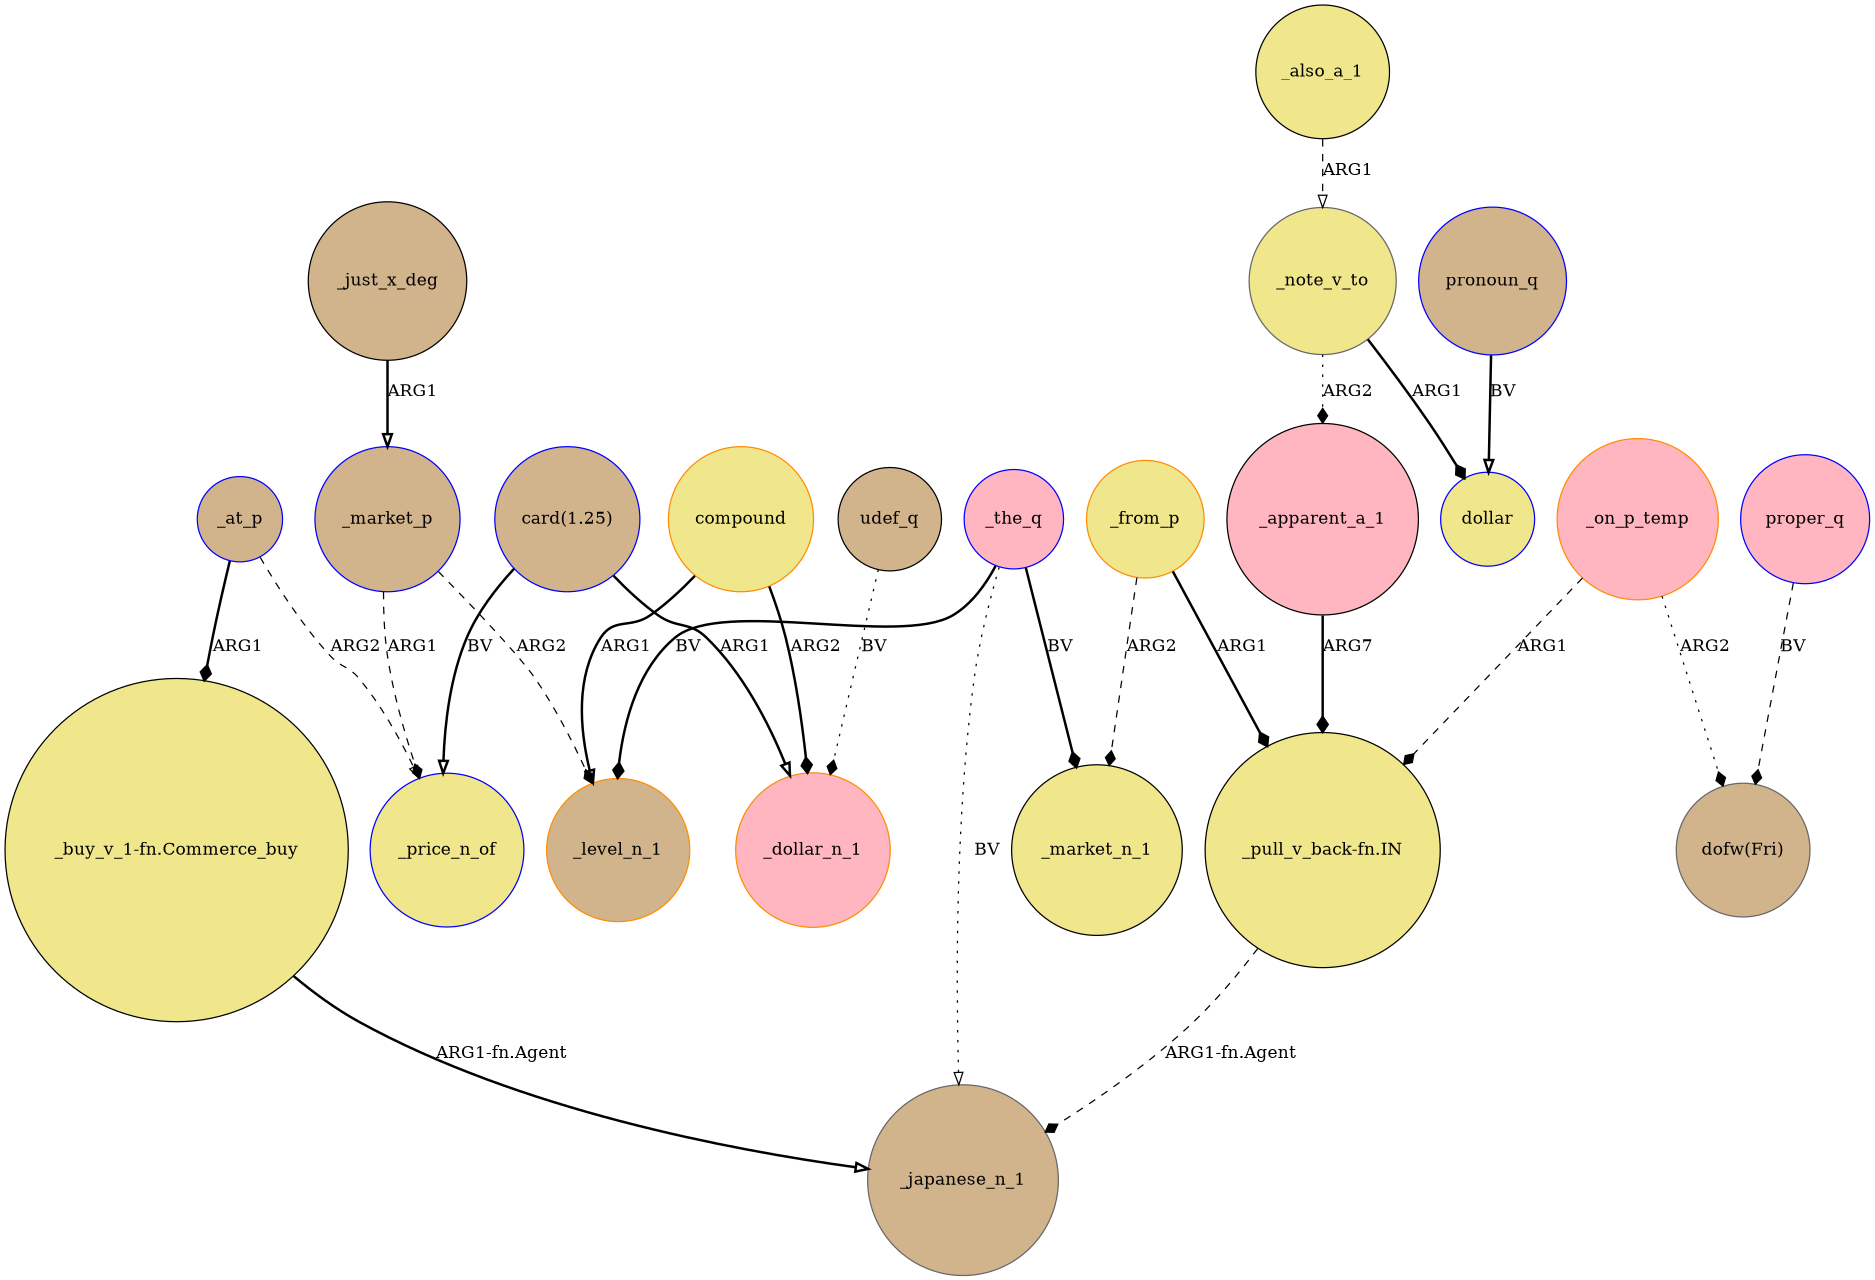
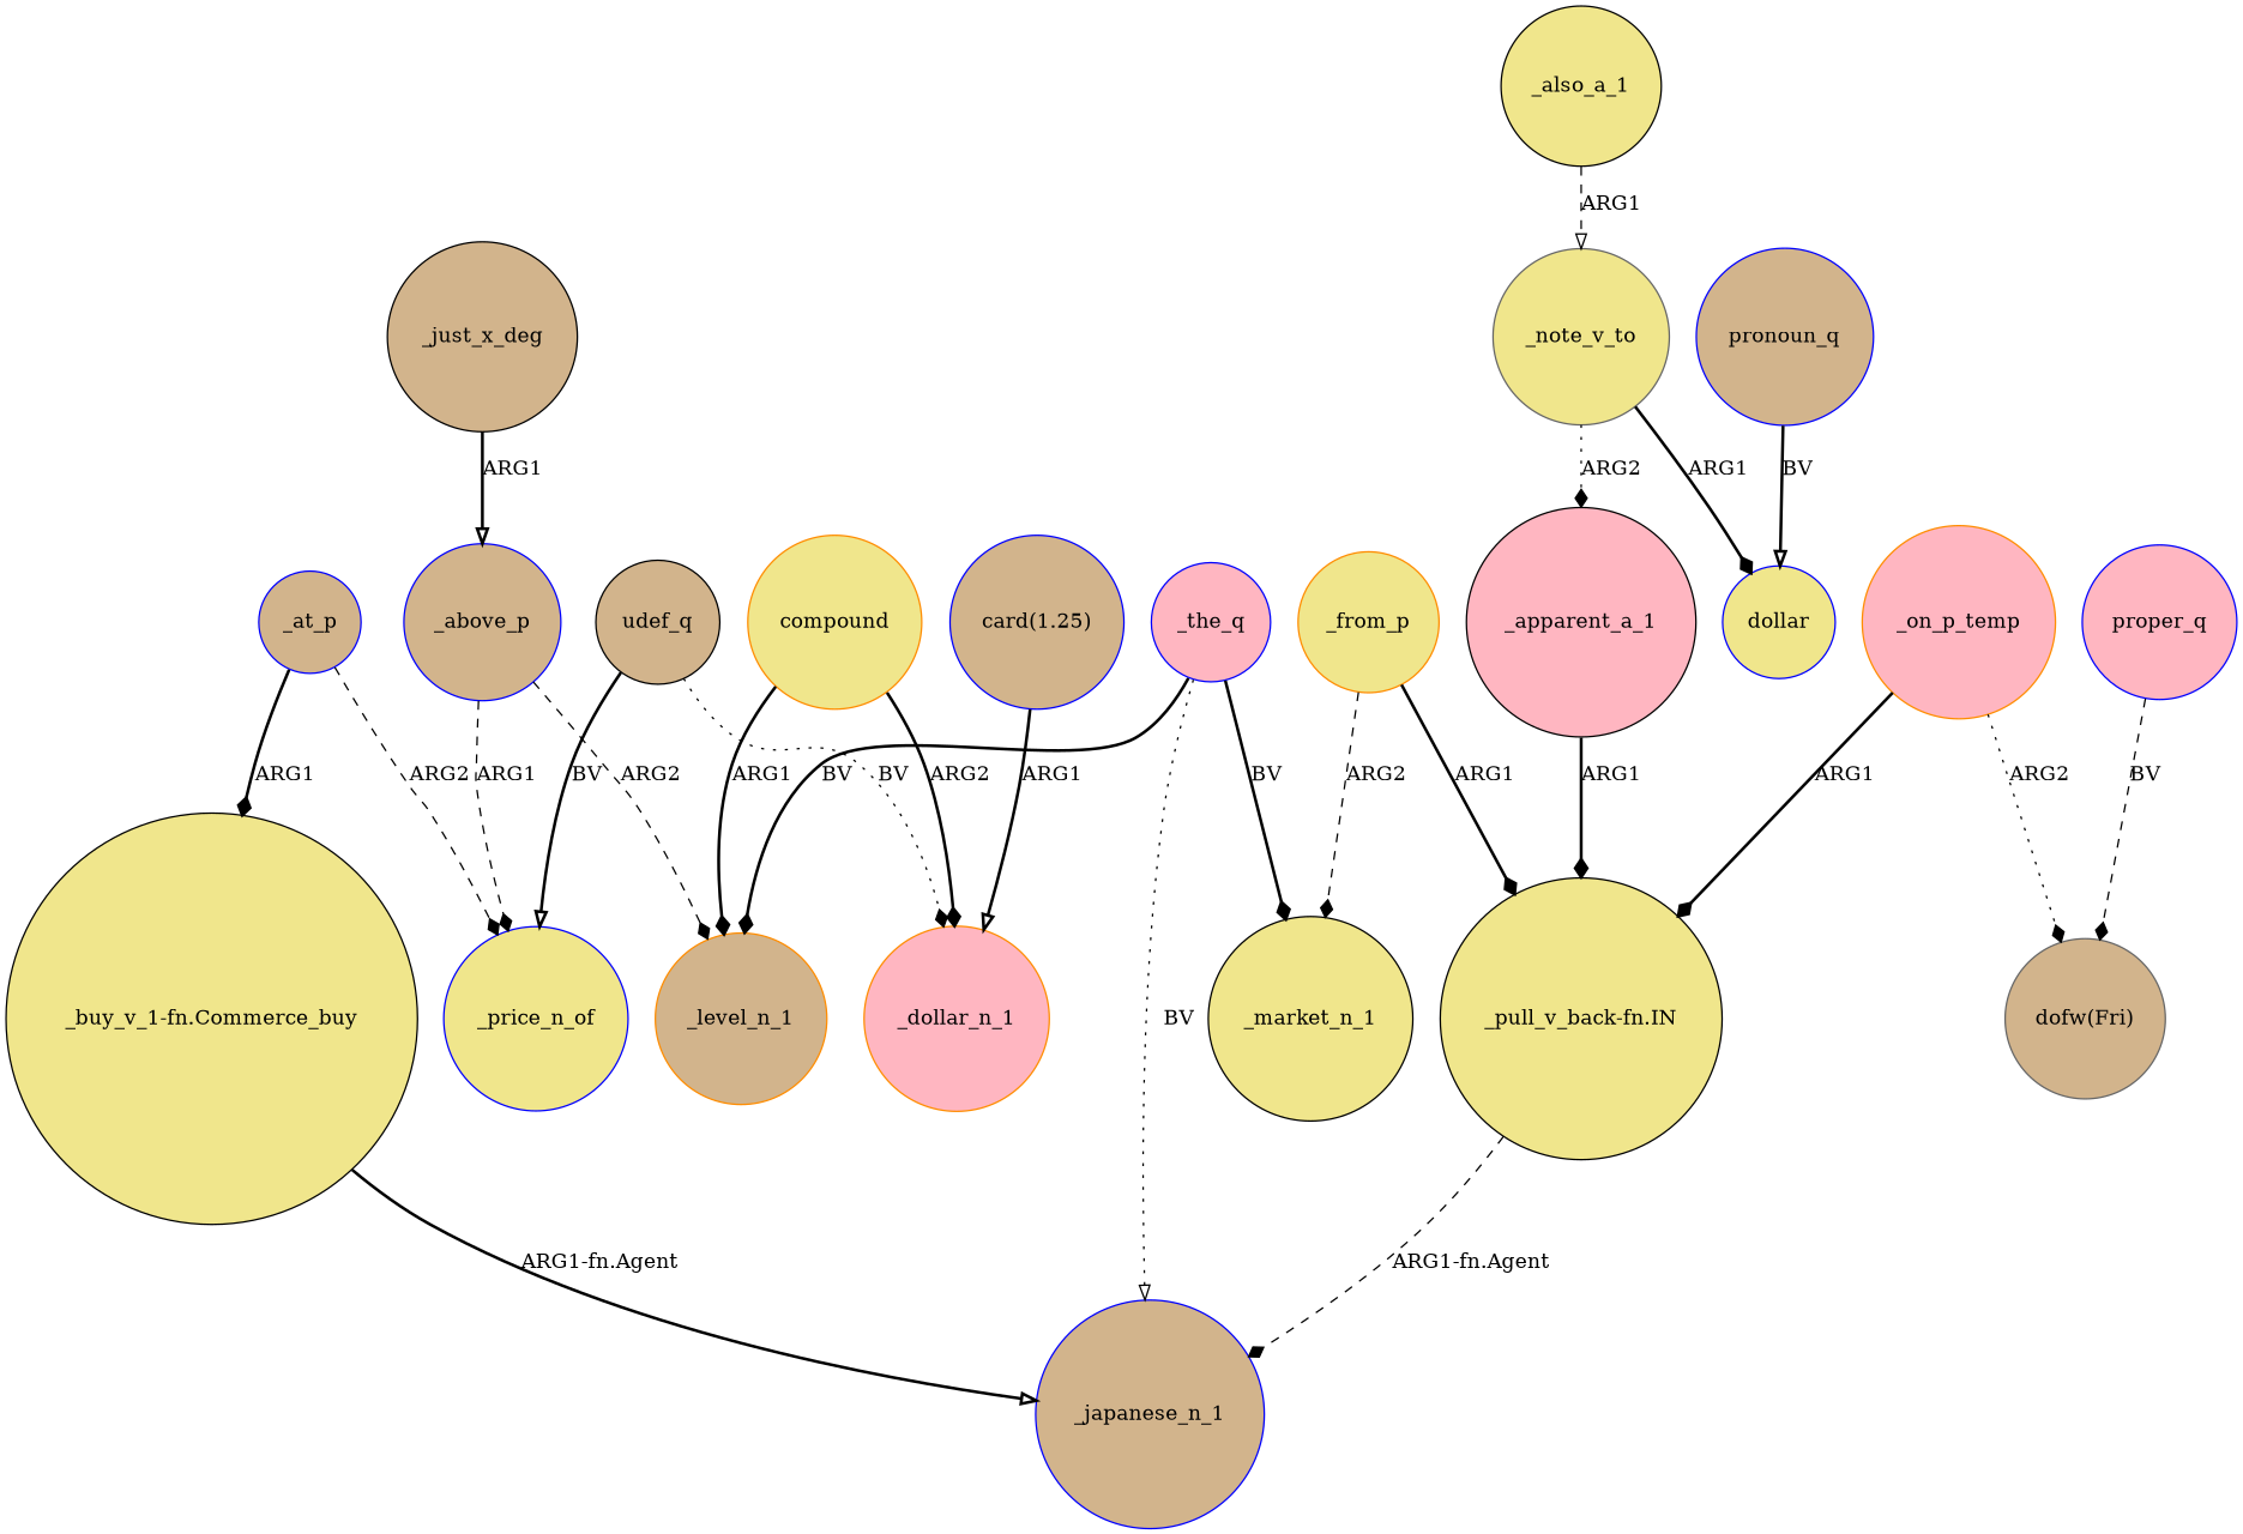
  digraph {
    node [color=blue fillcolor=khaki shape=circle style=filled]
    edge [arrowhead=diamond style=bold]
    _price_n_of
-   _above_p [fillcolor=tan label=_market_p]
+   _above_p [fillcolor=tan]
    _level_n_1 [color=darkorange fillcolor=tan]
    _dollar_n_1 [color=darkorange fillcolor=lightpink]
    "card(1.25)" [fillcolor=tan]
    proper_q [fillcolor=lightpink]
    "dofw(Fri)" [color=gray40 fillcolor=tan]
    udef_q [color=black fillcolor=tan]
    _at_p [fillcolor=tan]
    "_buy_v_1-fn.Commerce_buy" [color=black]
-   _japanese_n_1 [color=gray40 fillcolor=tan]
+   _japanese_n_1 [fillcolor=tan]
    _from_p [color=darkorange]
    "_pull_v_back-fn.IN" [color=black]
    _market_n_1 [color=black]
    _note_v_to [color=gray40]
    n16 [label=dollar]
    _apparent_a_1 [color=black fillcolor=lightpink]
    _the_q [fillcolor=lightpink]
    _also_a_1 [color=black]
    pronoun_q [fillcolor=tan]
    _on_p_temp [color=darkorange fillcolor=lightpink]
    _just_x_deg [color=black fillcolor=tan]
    compound [color=darkorange]
    _above_p -> _price_n_of [label=ARG1 style=dashed]
    _above_p -> _level_n_1 [label=ARG2 style=dashed]
    "card(1.25)" -> _dollar_n_1 [arrowhead=onormal label=ARG1]
    proper_q -> "dofw(Fri)" [label=BV style=dashed]
-   "card(1.25)" -> _price_n_of [arrowhead=onormal label=BV]
+   udef_q -> _price_n_of [arrowhead=onormal label=BV]
    udef_q -> _dollar_n_1 [label=BV style=dotted]
-   _at_p -> _price_n_of [arrowhead=onormal label=ARG2 style=dashed]
+   _at_p -> _price_n_of [label=ARG2 style=dashed]
    _at_p -> "_buy_v_1-fn.Commerce_buy" [label=ARG1]
    "_buy_v_1-fn.Commerce_buy" -> _japanese_n_1 [arrowhead=onormal label="ARG1-fn.Agent"]
    _from_p -> "_pull_v_back-fn.IN" [label=ARG1]
    _from_p -> _market_n_1 [label=ARG2 style=dashed]
    "_pull_v_back-fn.IN" -> _japanese_n_1 [label="ARG1-fn.Agent" style=dashed]
    _note_v_to -> n16 [label=ARG1]
    _note_v_to -> _apparent_a_1 [label=ARG2 style=dotted]
-   _apparent_a_1 -> "_pull_v_back-fn.IN" [label=ARG7]
+   _apparent_a_1 -> "_pull_v_back-fn.IN" [label=ARG1]
    _the_q -> _level_n_1 [label=BV]
    _the_q -> _japanese_n_1 [arrowhead=onormal label=BV style=dotted]
    _the_q -> _market_n_1 [label=BV]
    _also_a_1 -> _note_v_to [arrowhead=onormal label=ARG1 style=dashed]
    pronoun_q -> n16 [arrowhead=onormal label=BV]
    _on_p_temp -> "dofw(Fri)" [label=ARG2 style=dotted]
-   _on_p_temp -> "_pull_v_back-fn.IN" [label=ARG1 style=dashed]
+   _on_p_temp -> "_pull_v_back-fn.IN" [label=ARG1]
    _just_x_deg -> _above_p [arrowhead=onormal label=ARG1]
-   compound -> _level_n_1 [arrowhead=onormal label=ARG1]
+   compound -> _level_n_1 [label=ARG1]
    compound -> _dollar_n_1 [label=ARG2]
  }
